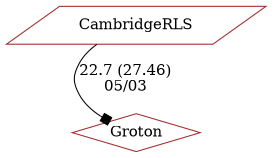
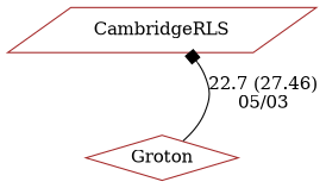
  digraph {
    node [color=brown]
    CambridgeRLS [shape=parallelogram]
    Groton [shape=diamond]
-   CambridgeRLS -> Groton [label="22.7 (27.46)\n05/03" random=random weight=78 arrowhead=box]
+   Groton -> CambridgeRLS [label="22.7 (27.46)\n05/03" random=random weight=78 arrowhead=box]
  }
